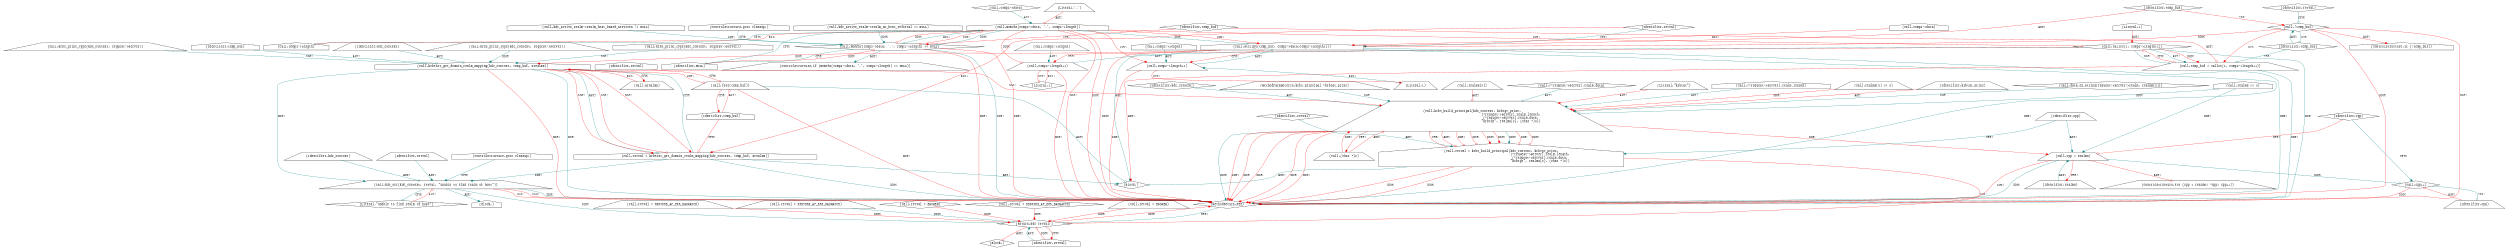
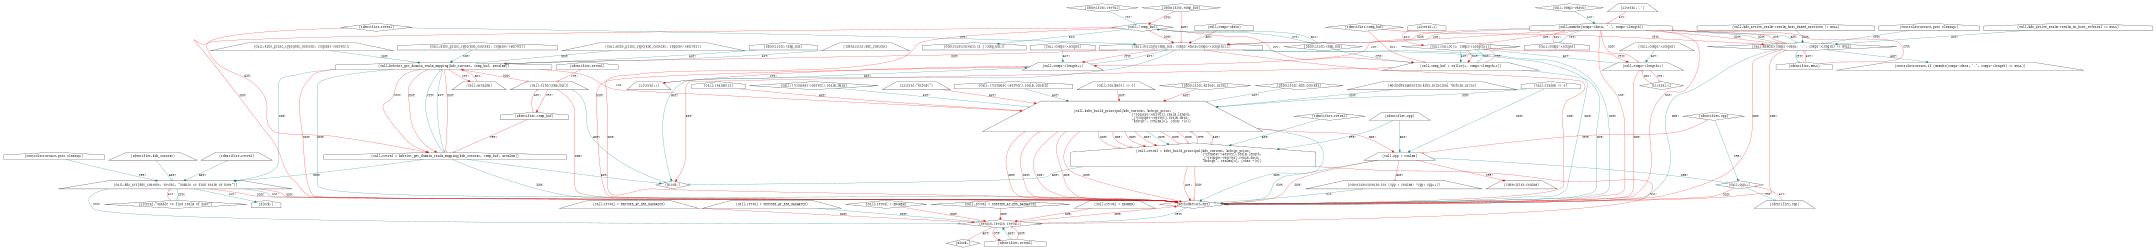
  digraph {
    fontname="Courier Prime"
    node [fontname="Courier Prime" shape=trapezium]
    edge [arrowhead=diamond color=red fontname="Courier Prime"]
    n1 [label="(Call,memchr(comp2->data, '.', comp2->length))" shape=house]
    n2 [label="(Call,memchr(comp2->data, '.', comp2->length) == NULL)" shape=diamond]
    n3 [label="(Call,calloc(1, comp2->length+1))" shape=diamond]
    n4 [label="(Call,strlcpy(temp_buf, comp2->data,comp2->length+1))" shape=house]
    n5 [label="(Call,comp2->length+1)"]
    n6 [label="(Call,comp2->length+1)"]
    n7 [label="(Call,comp2->length)" shape=house]
    n8 [label="(MethodReturn,RET)" shape=diamond]
    n9 [label="(Identifier,NULL)" shape=house]
    n10 [label="(ControlStructure,if (memchr(comp2->data, '.', comp2->length) == NULL))"]
    n11 [label="(Call,temp_buf = calloc(1, comp2->length+1))"]
    n12 [label="(Block,)" shape=diamond]
    n13 [label="(Call,krb5int_get_domain_realm_mapping(kdc_context, temp_buf, &realms))" shape=house]
    n14 [label="(Literal,1)" shape=diamond]
    n15 [label="(Literal,1)"]
-   n16 [label="(Return,kdc retval;)" shape=diamond]
+   n16 [label="(Return,return retval;)" shape=diamond]
    n17 [label="(Call,!temp_buf)" shape=diamond]
    n18 [label="(ControlStructure,if (!temp_buf))" shape=house]
    n19 [label="(Identifier,temp_buf)" shape=diamond]
    n20 [label="(Call,retval = krb5int_get_domain_realm_mapping(kdc_context, temp_buf, &realms))" shape=house]
    n21 [label="(Call,kdc_err(kdc_context, retval, \"unable to find realm of host\"))"]
    n22 [label="(Call,free(temp_buf))"]
    n23 [label="(Call,krb5_build_principal(kdc_context, krbtgt_princ,\n                                          (*request->server).realm.length,\n                                          (*request->server).realm.data,\n                                          \"krbtgt\", realms[0], (char *)0))"]
    n24 [label="(Call,&realms)"]
    n25 [label="(Literal,\"unable to find realm of host\")" shape=diamond]
    n26 [label="(Block,)" shape=house]
    n27 [label="(Identifier,temp_buf)" shape=house]
    n28 [label="(Call,retval = krb5_build_principal(kdc_context, krbtgt_princ,\n                                          (*request->server).realm.length,\n                                          (*request->server).realm.data,\n                                          \"krbtgt\", realms[0], (char *)0))" shape=house]
    n29 [label="(Call,cpp = realms)"]
-   n30 [label="(Call,(char *)0)"]
    n31 [label="(Block,)" shape=diamond]
    n32 [label="(Identifier,retval)" shape=house]
    n33 [label="(Call,cpp++)" shape=diamond]
    n34 [label="(ControlStructure,for (cpp = realms; *cpp; cpp++))"]
    n35 [label="(Identifier,realms)"]
    n36 [label="(Identifier,cpp)"]
    n37 [label="(Identifier,kdc_context)"]
    n38 [label="(Identifier,temp_buf)" shape=diamond]
    n39 [label="(Call,krb5_princ_type(kdc_context, request->server))"]
    n40 [label="(Identifier,retval)" shape=house]
-   n41 [label="(Identifier,krbtgt_princ)"]
+   n41 [label="(Identifier,krbtgt_princ)" shape=diamond]
    n42 [label="(Identifier,temp_buf)" shape=diamond]
    n43 [label="(Call,comp2->length)"]
    n44 [label="(Identifier,retval)" shape=diamond]
    n45 [label="(Identifier,retval)"]
    n46 [label="(Call,retval = KRB5KRB_AP_ERR_BADMATCH)"]
    n47 [label="(ControlStructure,goto cleanup;)" shape=house]
-   n48 [label="(Call,data_eq_string(request->server->realm, realms[0]))" shape=diamond]
    n49 [label="(Literal,'.')"]
    n50 [label="(Identifier,kdc_context)" shape=diamond]
    n51 [label="(MethodParameterIn,krb5_principal *krbtgt_princ)"]
    n52 [label="(Call,comp2->length)" shape=house]
    n53 [label="(Identifier,retval)" shape=diamond]
    n54 [label="(Call,retval = KRB5KRB_AP_ERR_BADMATCH)"]
    n55 [label="(Call,krb5_princ_type(kdc_context, request->server))" shape=house]
-   n56 [label="(Call,realms[0])"]
+   n56 [label="(Call,realms[0])" shape=house]
    n57 [label="(Identifier,retval)" shape=diamond]
    n58 [label="(Call,krb5_princ_type(kdc_context, request->server))"]
    n59 [label="(Identifier,cpp)"]
    n60 [label="(Identifier,temp_buf)" shape=house]
    n61 [label="(Call,retval = ENOMEM)" shape=diamond]
    n62 [label="(Call,(*request->server).realm.data)" shape=diamond]
    n63 [label="(Call,realms == 0)" shape=house]
    n64 [label="(Call,comp2->data)" shape=diamond]
    n65 [label="(ControlStructure,goto cleanup;)" shape=house]
    n66 [label="(Call,retval = KRB5KRB_AP_ERR_BADMATCH)" shape=diamond]
    n67 [label="(Literal,\"krbtgt\")"]
    n68 [label="(Call,(*request->server).realm.length)" shape=house]
    n69 [label="(Call,kdc_active_realm->realm_no_host_referral == NULL)" shape=house]
    n70 [label="(Identifier,kdc_context)"]
    n71 [label="(Call,comp2->data)" shape=house]
    n72 [label="(Call,realms[0] == 0)"]
    n73 [label="(Identifier,cpp)" shape=diamond]
    n74 [label="(Call,kdc_active_realm->realm_host_based_services != NULL)" shape=house]
    n75 [label="(Literal,1)" shape=house]
    n76 [label="(Call,retval = ENOMEM)"]
    n1 -> n2 [arrowhead=odot color=teal label="AST: "]
    n1 -> n2 [arrowhead=odot label="DDG: "]
    n1 -> n2 [arrowhead=odot color=teal label="DDG: "]
    n1 -> n2 [arrowhead=odot label="DDG: "]
    n1 -> n3 [arrowhead=odot label="DDG: "]
    n1 -> n4 [arrowhead=odot color=teal label="DDG: "]
    n1 -> n4 [label="DDG: "]
    n1 -> n5 [arrowhead=odot label="DDG: "]
    n1 -> n6 [label="DDG: "]
    n1 -> n7 [arrowhead=odot color=teal label="CFG: "]
    n1 -> n8 [arrowhead=odot label="DDG: "]
    n1 -> n8 [label="DDG: "]
    n2 -> n8 [arrowhead=odot label="DDG: "]
    n2 -> n8 [label="DDG: "]
    n2 -> n8 [color=teal label="DDG: "]
    n2 -> n9 [arrowhead=odot color=teal label="CFG: "]
    n2 -> n10 [color=teal label="AST: "]
    n3 -> n5 [label="CFG: "]
-   n3 -> n8 [arrowhead=odot color=teal label="DDG: "]
+   n34 -> n8 [arrowhead=odot color=teal label="DDG: "]
    n3 -> n11 [color=teal label="AST: "]
    n3 -> n11 [label="DDG: "]
    n3 -> n11 [arrowhead=odot color=teal label="DDG: "]
    n4 -> n6 [label="CFG: "]
    n4 -> n8 [arrowhead=odot label="DDG: "]
    n4 -> n8 [color=teal label="DDG: "]
    n4 -> n8 [color=teal label="DDG: "]
    n4 -> n12 [color=teal label="AST: "]
    n4 -> n13 [label="DDG: "]
    n5 -> n3 [arrowhead=odot color=teal label="AST: "]
    n5 -> n8 [arrowhead=odot label="DDG: "]
    n5 -> n14 [arrowhead=odot label="CFG: "]
    n6 -> n4 [arrowhead=odot color=teal label="AST: "]
    n6 -> n8 [arrowhead=odot label="DDG: "]
    n6 -> n15 [label="CFG: "]
    n7 -> n1 [arrowhead=odot label="AST: "]
    n8 -> n16 [arrowhead=odot color=teal label="CFG: "]
-   n9 -> n1 [arrowhead=odot color=teal label="CFG: "]
-   n9 -> n2 [arrowhead=odot label="DDG: "]
+   n9 -> n1 [arrowhead=odot label="CFG: "]
+   n9 -> n2 [arrowhead=odot label="AST: "]
    n11 -> n3 [arrowhead=odot label="CFG: "]
    n11 -> n8 [color=teal label="DDG: "]
    n11 -> n12 [label="AST: "]
    n13 -> n8 [arrowhead=odot label="DDG: "]
    n13 -> n8 [arrowhead=odot color=teal label="DDG: "]
    n13 -> n20 [arrowhead=odot color=teal label="AST: "]
    n13 -> n20 [arrowhead=odot label="DDG: "]
    n13 -> n20 [label="DDG: "]
    n13 -> n20 [label="DDG: "]
    n13 -> n21 [color=teal label="DDG: "]
    n13 -> n22 [arrowhead=odot label="DDG: "]
    n13 -> n23 [label="DDG: "]
    n13 -> n24 [label="CFG: "]
    n14 -> n5 [arrowhead=odot label="AST: "]
    n15 -> n6 [color=teal label="AST: "]
    n16 -> n8 [label="DDG: "]
    n16 -> n31 [arrowhead=odot label="AST: "]
    n16 -> n32 [label="CFG: "]
    n17 -> n4 [label="DDG: "]
    n17 -> n8 [label="DDG: "]
    n17 -> n8 [arrowhead=odot label="DDG: "]
    n17 -> n11 [label="DDG: "]
-   n17 -> n18 [label="AST: "]
+   n17 -> n18 [color=teal label="AST: "]
    n17 -> n19 [arrowhead=odot color=teal label="CFG: "]
    n19 -> n11 [arrowhead=odot color=teal label="CFG: "]
    n19 -> n17 [color=teal label="AST: "]
    n20 -> n8 [arrowhead=odot color=teal label="DDG: "]
    n20 -> n12 [color=teal label="AST: "]
    n20 -> n13 [arrowhead=odot color=teal label="CFG: "]
    n20 -> n21 [color=teal label="DDG: "]
    n21 -> n8 [label="DDG: "]
    n21 -> n8 [color=teal label="DDG: "]
    n21 -> n8 [label="DDG: "]
    n21 -> n16 [arrowhead=odot color=teal label="DDG: "]
    n21 -> n25 [arrowhead=odot color=teal label="CFG: "]
    n21 -> n26 [color=teal label="AST: "]
    n22 -> n8 [label="DDG: "]
    n22 -> n12 [arrowhead=odot color=teal label="AST: "]
    n22 -> n27 [label="CFG: "]
    n23 -> n8 [color=teal label="DDG: "]
    n23 -> n8 [label="DDG: "]
    n23 -> n8 [label="DDG: "]
    n23 -> n8 [label="DDG: "]
    n23 -> n8 [label="DDG: "]
    n23 -> n8 [label="DDG: "]
    n23 -> n28 [arrowhead=odot label="AST: "]
    n23 -> n28 [arrowhead=odot label="DDG: "]
    n23 -> n28 [arrowhead=odot label="DDG: "]
    n23 -> n28 [label="DDG: "]
    n23 -> n28 [label="DDG: "]
    n23 -> n28 [color=teal label="DDG: "]
    n23 -> n28 [arrowhead=odot label="DDG: "]
    n23 -> n28 [arrowhead=odot label="DDG: "]
    n23 -> n29 [label="DDG: "]
-   n23 -> n30 [label="CFG: "]
    n24 -> n13 [label="AST: "]
    n25 -> n21 [arrowhead=odot label="AST: "]
    n27 -> n20 [arrowhead=odot label="CFG: "]
    n27 -> n22 [arrowhead=odot label="AST: "]
    n28 -> n8 [arrowhead=odot label="DDG: "]
    n28 -> n8 [label="DDG: "]
    n28 -> n12 [arrowhead=odot color=teal label="AST: "]
    n28 -> n16 [arrowhead=odot label="DDG: "]
    n28 -> n23 [arrowhead=odot label="CFG: "]
    n29 -> n8 [label="DDG: "]
    n29 -> n8 [color=teal label="DDG: "]
    n29 -> n33 [arrowhead=odot color=teal label="DDG: "]
    n29 -> n34 [arrowhead=odot label="AST: "]
    n29 -> n35 [label="CFG: "]
-   n30 -> n23 [arrowhead=odot label="AST: "]
-   n30 -> n23 [label="DDG: "]
    n32 -> n16 [color=teal label="AST: "]
    n32 -> n16 [arrowhead=odot label="DDG: "]
    n33 -> n8 [label="DDG: "]
    n33 -> n36 [arrowhead=odot color=teal label="CFG: "]
-   n35 -> n29 [color=teal label="AST: "]
    n36 -> n33 [arrowhead=odot label="AST: "]
    n37 -> n13 [arrowhead=odot color=teal label="AST: "]
    n38 -> n2 [label="CFG: "]
    n38 -> n11 [arrowhead=odot label="AST: "]
    n39 -> n13 [color=teal label="DDG: "]
    n40 -> n22 [arrowhead=odot label="CFG: "]
    n41 -> n23 [label="AST: "]
    n42 -> n4 [arrowhead=odot label="AST: "]
    n42 -> n17 [label="CFG: "]
    n43 -> n5 [color=teal label="AST: "]
    n44 -> n17 [arrowhead=odot color=teal label="CFG: "]
    n45 -> n21 [color=teal label="AST: "]
    n46 -> n16 [label="DDG: "]
    n47 -> n21 [color=teal label="CFG: "]
-   n48 -> n23 [color=teal label="DDG: "]
    n49 -> n1 [arrowhead=odot label="AST: "]
    n50 -> n23 [arrowhead=odot color=teal label="AST: "]
    n51 -> n23 [color=teal label="DDG: "]
    n52 -> n6 [color=teal label="AST: "]
    n53 -> n28 [color=teal label="AST: "]
    n54 -> n16 [arrowhead=odot color=teal label="DDG: "]
    n55 -> n13 [color=teal label="DDG: "]
    n56 -> n23 [arrowhead=odot label="AST: "]
    n57 -> n4 [color=teal label="CFG: "]
    n57 -> n20 [label="AST: "]
    n58 -> n13 [arrowhead=odot color=teal label="DDG: "]
    n59 -> n28 [color=teal label="CFG: "]
    n59 -> n29 [color=teal label="AST: "]
    n60 -> n13 [arrowhead=odot color=teal label="AST: "]
    n61 -> n16 [label="DDG: "]
    n62 -> n23 [arrowhead=odot color=teal label="AST: "]
    n63 -> n23 [arrowhead=odot color=teal label="DDG: "]
    n63 -> n29 [color=teal label="DDG: "]
    n64 -> n1 [color=teal label="AST: "]
    n65 -> n2 [arrowhead=odot color=teal label="CFG: "]
    n66 -> n16 [label="DDG: "]
    n67 -> n23 [label="AST: "]
    n68 -> n23 [color=teal label="AST: "]
    n69 -> n2 [color=teal label="DDG: "]
    n70 -> n21 [arrowhead=odot color=teal label="AST: "]
    n71 -> n4 [label="AST: "]
    n72 -> n23 [label="DDG: "]
    n73 -> n29 [arrowhead=odot label="CFG: "]
    n73 -> n33 [color=teal label="CFG: "]
    n74 -> n2 [color=teal label="DDG: "]
    n75 -> n3 [label="AST: "]
    n76 -> n16 [label="DDG: "]
  }
